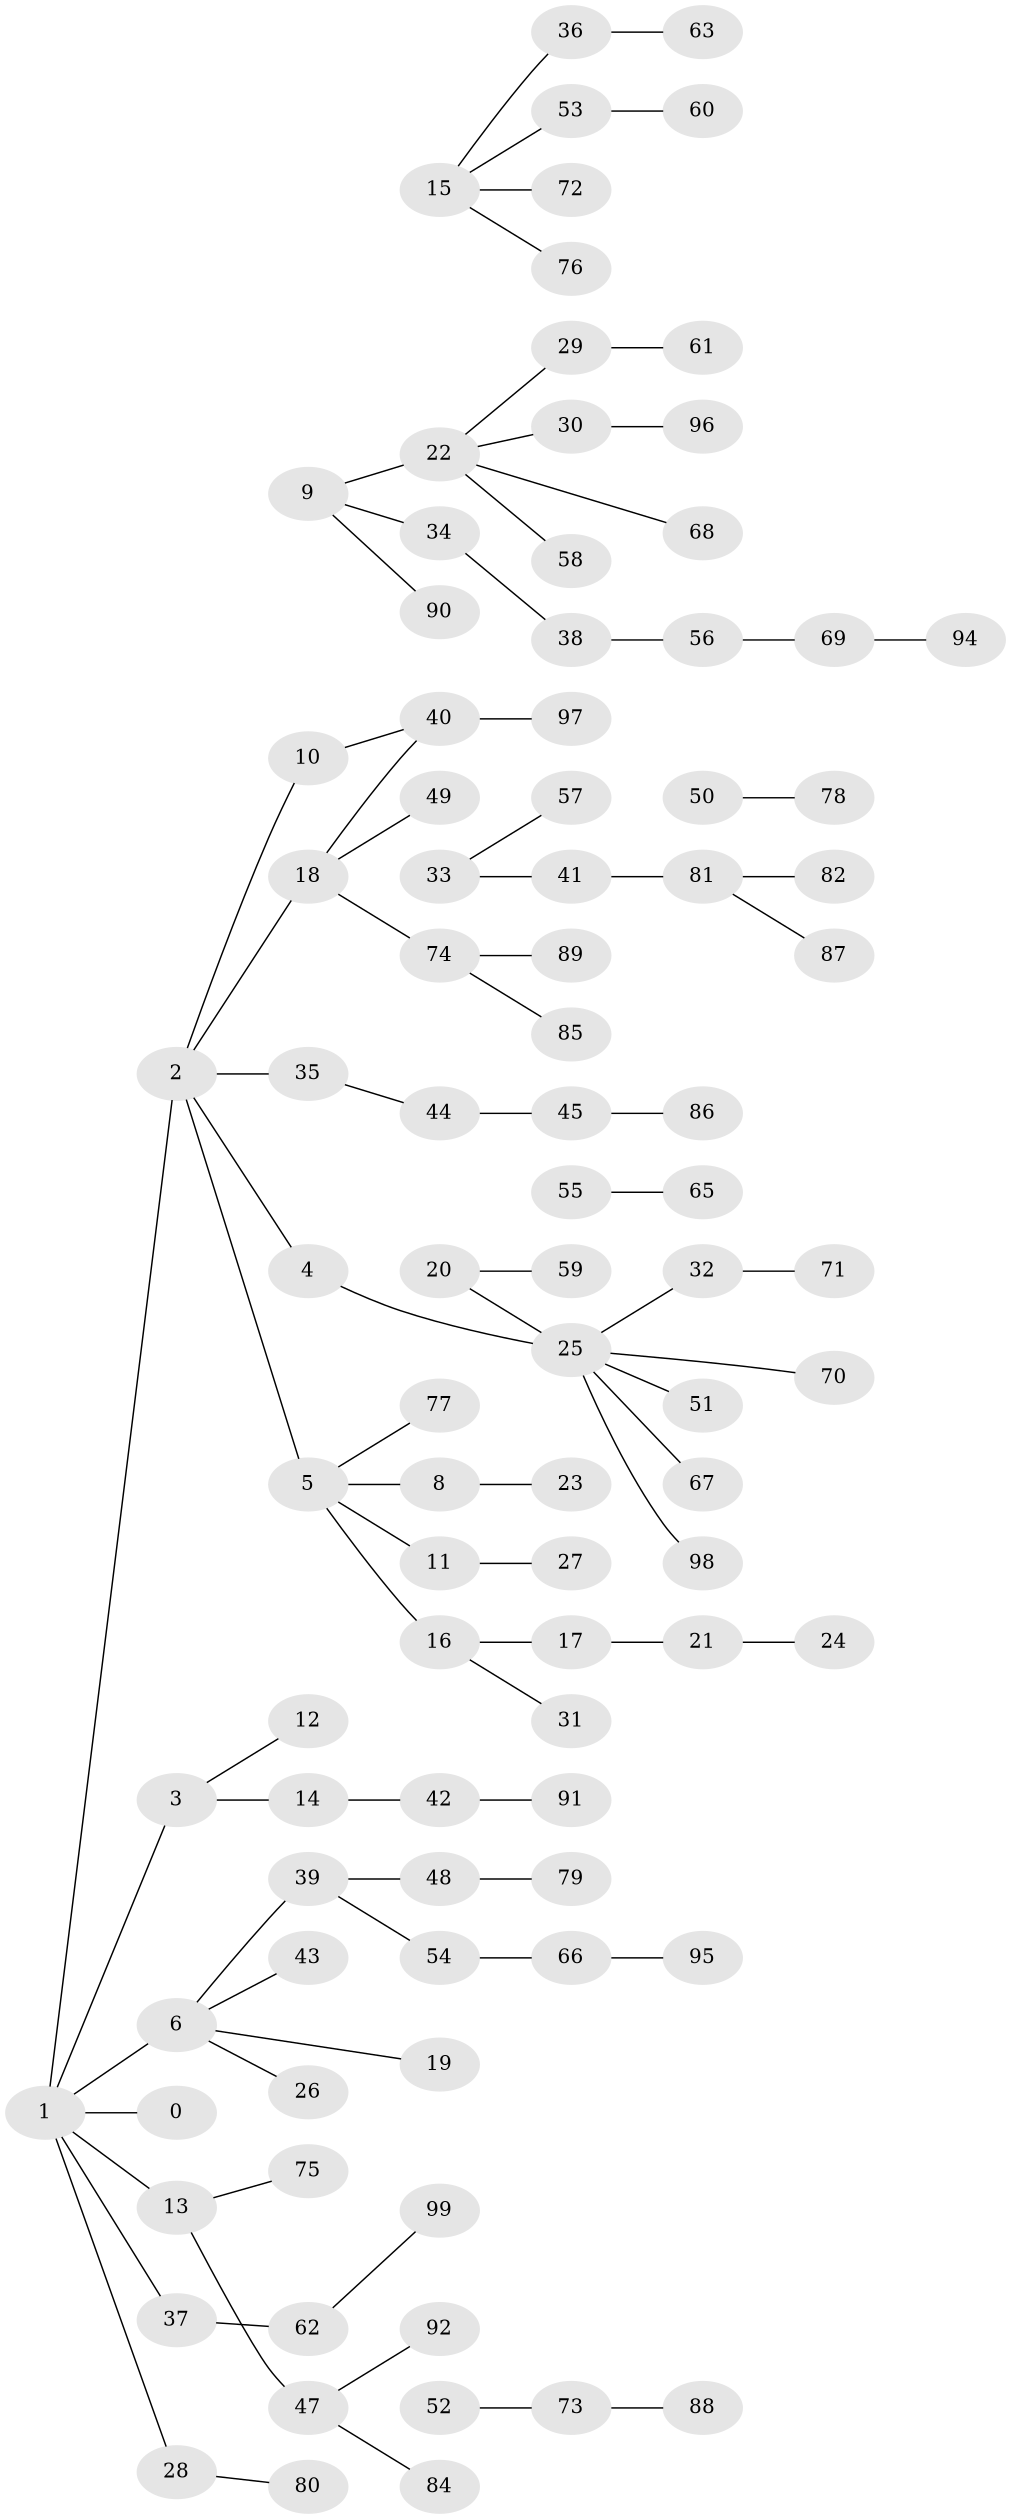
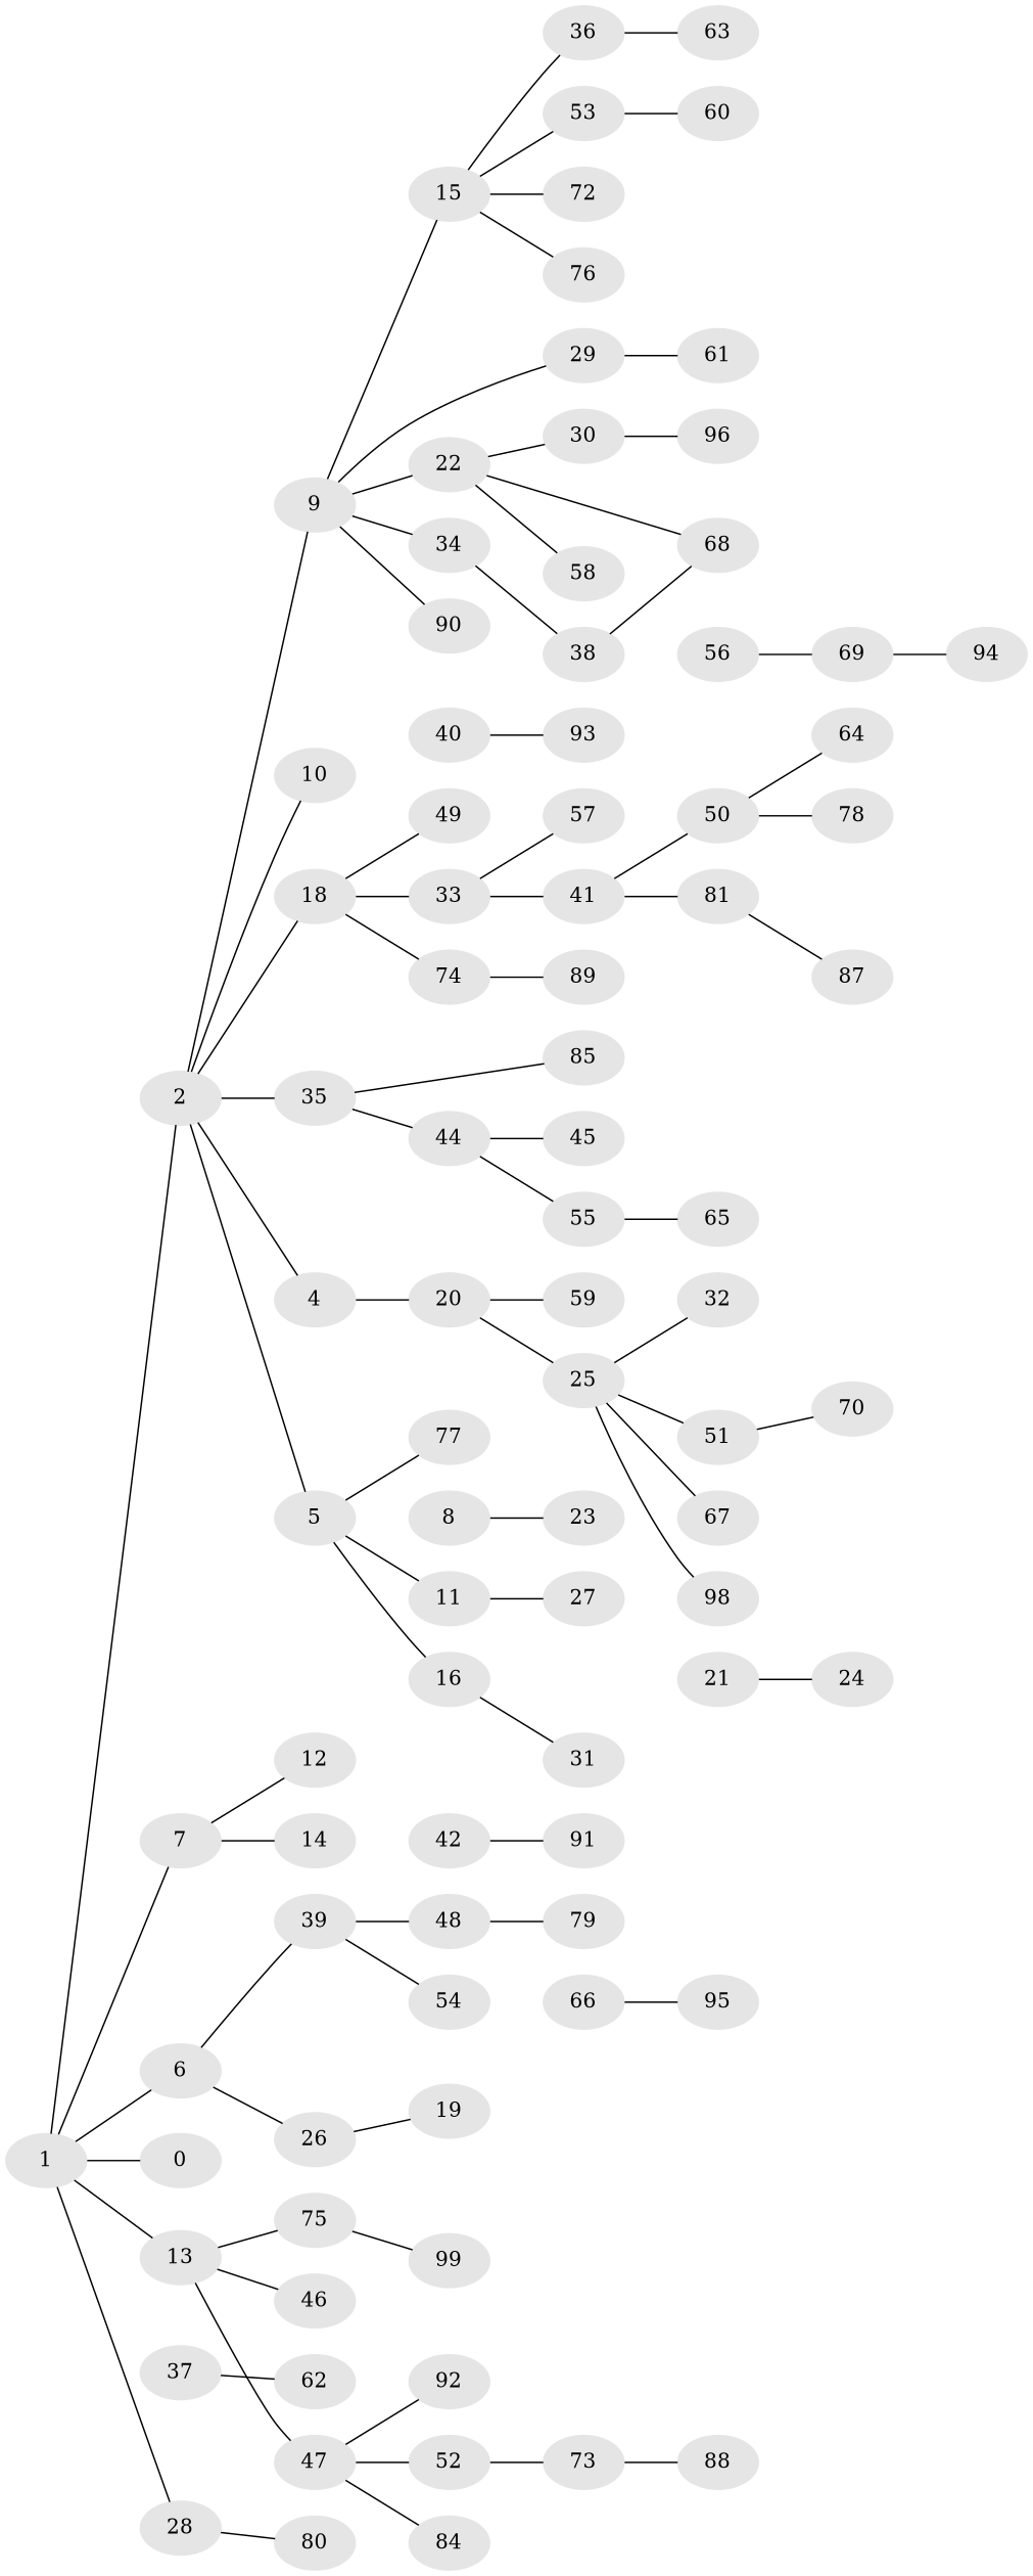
  graph {
    rankdir=LR
    node [color=gray90 style=filled]
    1
    2
-   3
+   3 [label=7]
    6
    n5 [label=0]
    13
    28
    37
    4
    5
    9
    10
    18
    35
    12
    14
    19
    26
    39
-   43
+   46
    47
    75
    80
    62
    20
    8
    11
    16
    77
    15
    22
    34
    90
    40
    33
    49
    74
    44
    85
    42
    25
    59
    23
    27
-   17
    31
    48
    54
    36
    53
    72
    76
    29
    30
    58
    68
    38
-   97
+   97 [label=93]
    52
    84
    92
    91
    63
    60
    21
    24
    41
    57
    89
    32
    51
    67
    98
    61
    96
-   71
    70
    50
    81
    56
    45
    55
    99
    69
    79
    66
+   64
    78
-   82
    87
-   86
    65
    73
    88
    95
    94
    1 -- 2
    1 -- 3
    1 -- 6
    1 -- n5
    1 -- 13
    1 -- 28
-   1 -- 37
    2 -- 4
    2 -- 5
+   2 -- 9
    2 -- 10
    2 -- 18
    2 -- 35
    3 -- 12
    3 -- 14
-   6 -- 19
+   26 -- 19
    6 -- 26
    6 -- 39
-   6 -- 43
+   13 -- 46
    13 -- 47
    13 -- 75
    28 -- 80
    37 -- 62
-   4 -- 25
-   5 -- 8
+   4 -- 20
    5 -- 11
    5 -- 16
    5 -- 77
+   9 -- 15
    9 -- 22
    9 -- 34
    9 -- 90
-   10 -- 40
-   18 -- 40
+   18 -- 33
    18 -- 49
    18 -- 74
    35 -- 44
-   74 -- 85
-   14 -- 42
+   35 -- 85
    39 -- 48
    39 -- 54
+   47 -- 52
    47 -- 84
    47 -- 92
-   62 -- 99
+   75 -- 99
    20 -- 25
    20 -- 59
    8 -- 23
    11 -- 27
-   16 -- 17
    16 -- 31
    15 -- 36
    15 -- 53
    15 -- 72
    15 -- 76
-   22 -- 29
+   9 -- 29
    22 -- 30
    22 -- 58
    22 -- 68
    34 -- 38
    40 -- 97
    33 -- 41
    33 -- 57
    74 -- 89
    44 -- 45
+   44 -- 55
    42 -- 91
    25 -- 32
    25 -- 51
    25 -- 67
    25 -- 98
-   17 -- 21
    48 -- 79
-   54 -- 66
    36 -- 63
    53 -- 60
    29 -- 61
    30 -- 96
-   38 -- 56
+   38 -- 68
    52 -- 73
    21 -- 24
+   41 -- 50
    41 -- 81
-   32 -- 71
-   25 -- 70
+   51 -- 70
+   50 -- 64
    50 -- 78
-   81 -- 82
    81 -- 87
    56 -- 69
-   45 -- 86
    55 -- 65
    69 -- 94
    66 -- 95
    73 -- 88
  }
